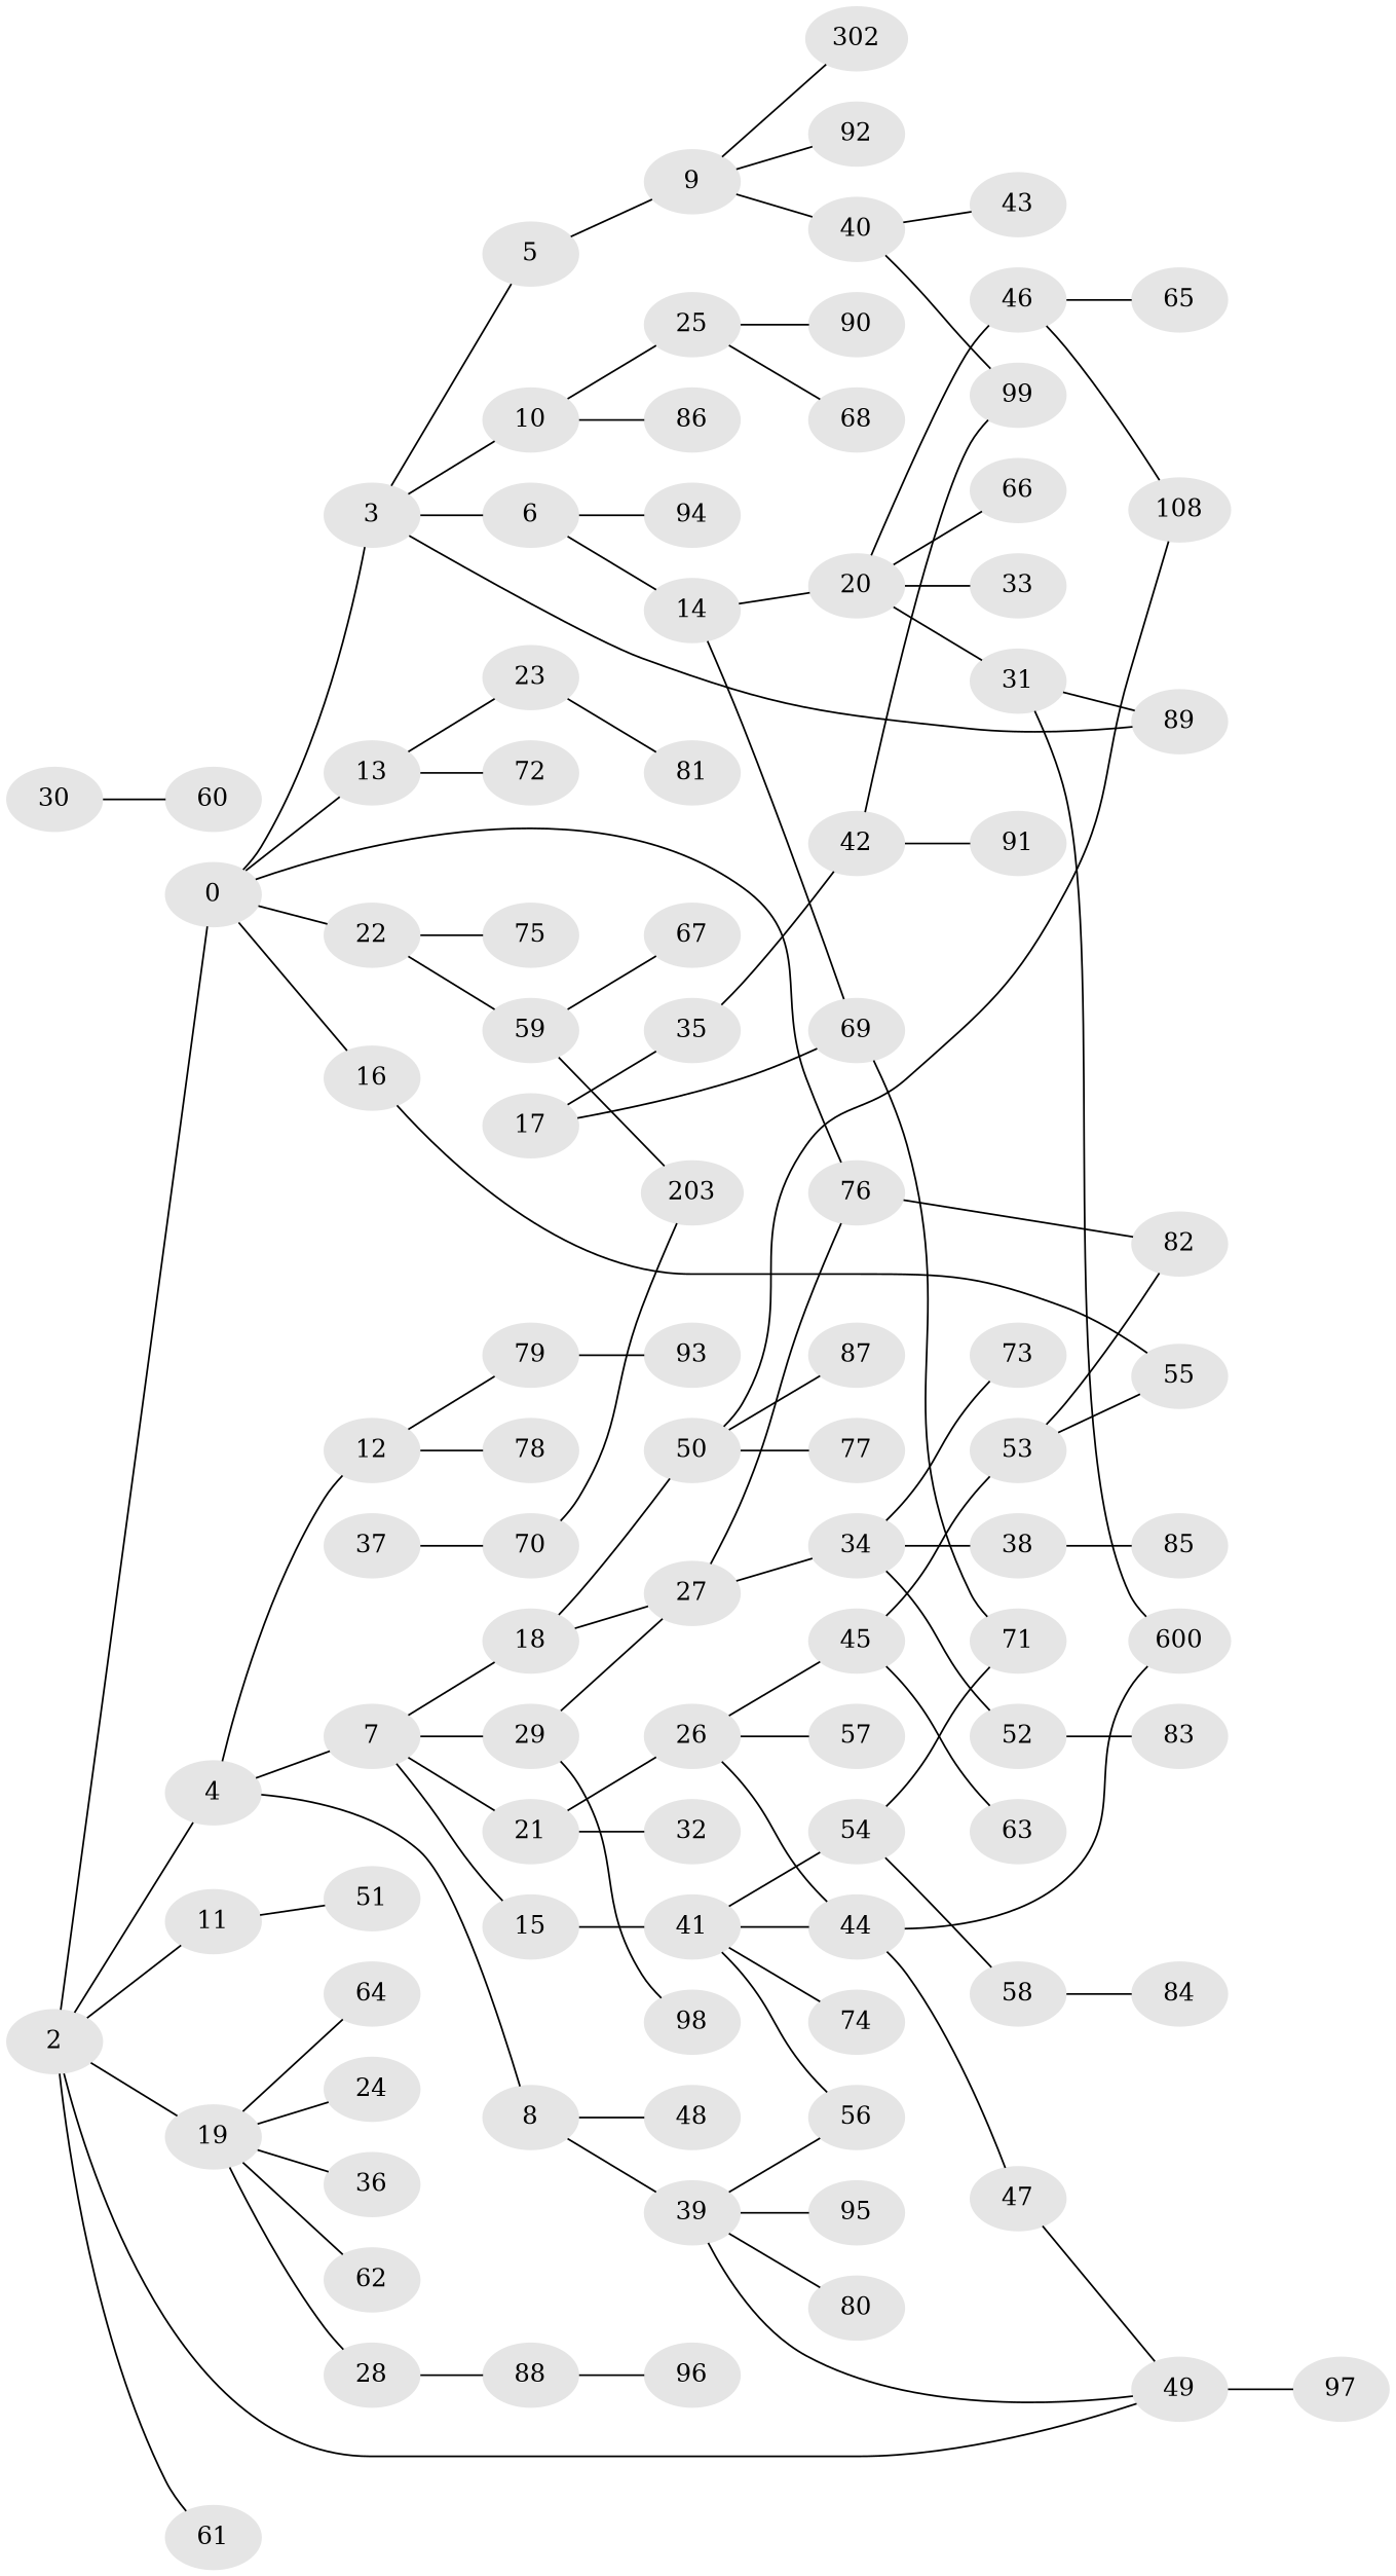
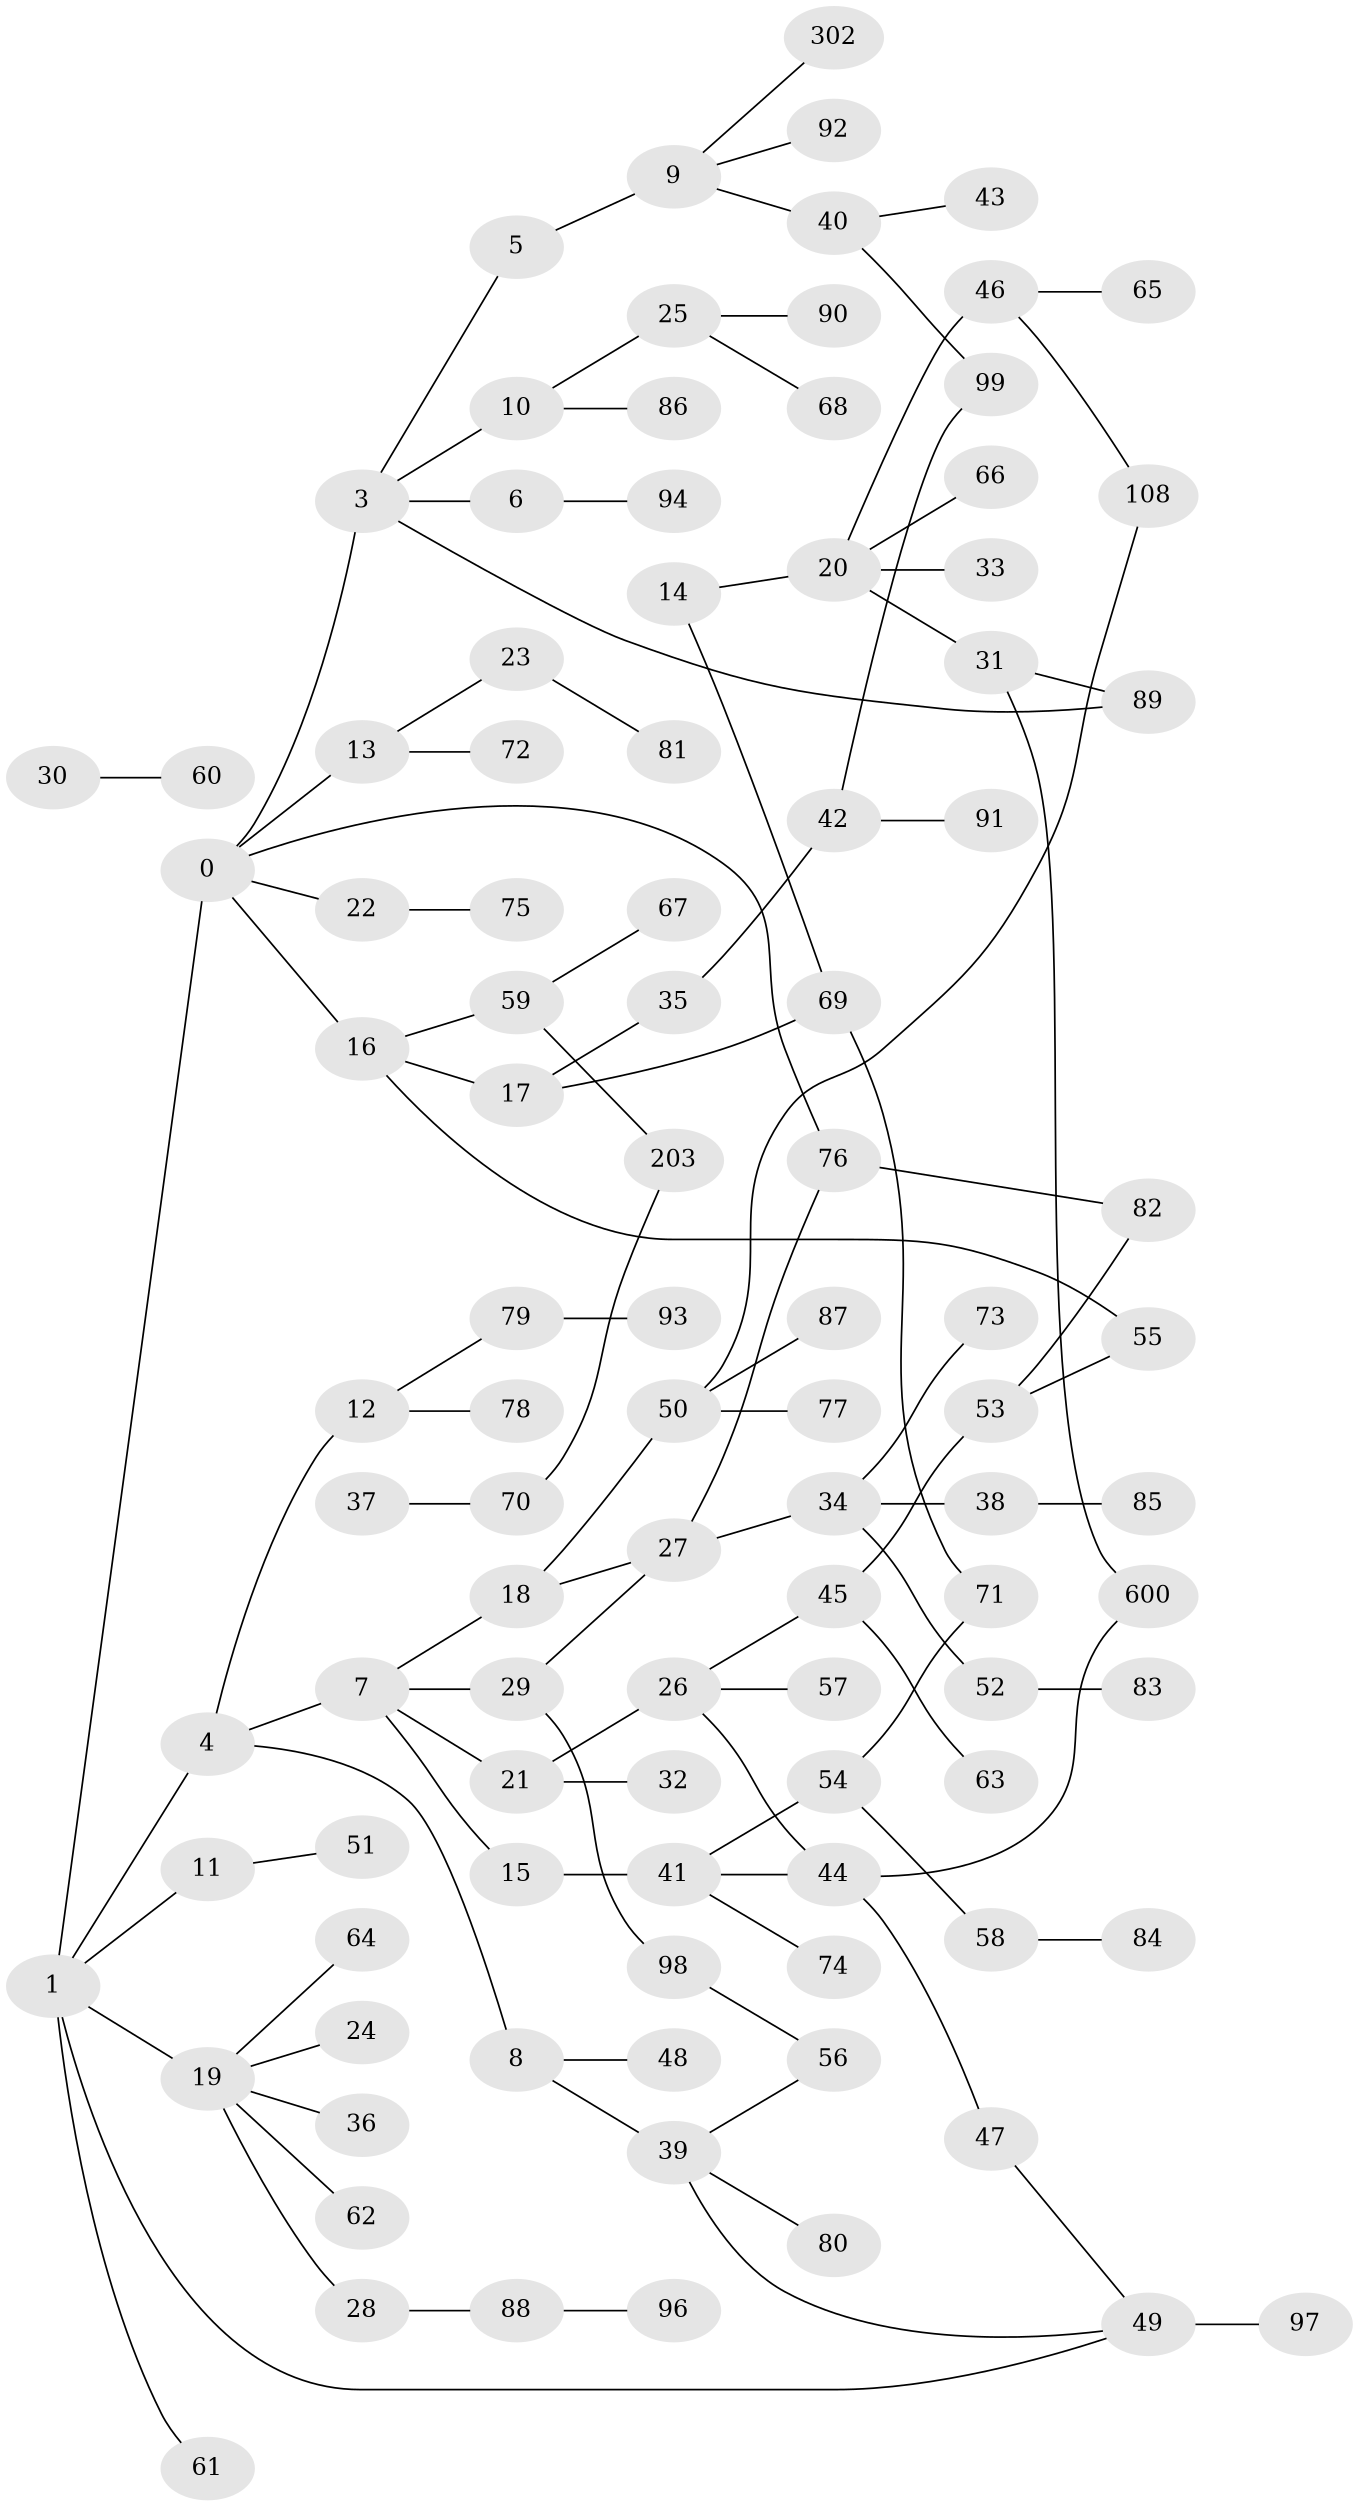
  graph {
    rankdir=LR
    node [color=gray90 style=filled]
    n1 [label=0]
-   1 [label=2]
+   1
    4
    11
    19
    49
    61
    3
    13
    16
    22
    76
    7
    8
    12
    51
    24
    28
    36
    62
    64
    97
    5
    6
    10
    89
    23
    72
    17
    55
    59
    75
    82
    9
    14
    94
    25
    86
    15
    18
    21
    29
    39
    48
    78
    79
    40
    92
    n49 [label=302]
    20
    69
    41
    27
    50
    26
    32
    98
    80
-   95
    56
    43
    99
    68
    90
    93
    81
    31
    33
    46
    66
    71
    44
    54
    74
    35
    67
    n77 [label=203]
    42
    91
    34
    77
    n82 [label=108]
    87
    88
    n85 [label=600]
    65
    45
    57
    30
    60
    47
    53
    63
    38
    52
    73
    96
    37
    70
    85
    83
    58
    84
    n1 -- 3
    n1 -- 13
    n1 -- 16
    n1 -- 22
    n1 -- 76
    1 -- n1
    1 -- 4
    1 -- 11
    1 -- 19
    1 -- 49
    1 -- 61
    4 -- 7
    4 -- 8
    4 -- 12
    11 -- 51
    19 -- 24
    19 -- 28
    19 -- 36
    19 -- 62
    19 -- 64
    49 -- 97
    3 -- 5
    3 -- 6
    3 -- 10
    3 -- 89
    13 -- 23
    13 -- 72
+   16 -- 17
    16 -- 55
-   22 -- 59
+   16 -- 59
    22 -- 75
    76 -- 82
    7 -- 15
    7 -- 18
    7 -- 21
    7 -- 29
    8 -- 39
    8 -- 48
    12 -- 78
    12 -- 79
    28 -- 88
    5 -- 9
-   6 -- 14
    6 -- 94
    10 -- 25
    10 -- 86
    23 -- 81
    17 -- 69
    17 -- 35
    59 -- 67
    59 -- n77
    9 -- 40
    9 -- 92
    9 -- n49
    14 -- 20
    14 -- 69
    25 -- 68
    25 -- 90
    15 -- 41
    18 -- 27
    18 -- 50
    21 -- 26
    21 -- 32
    29 -- 27
    29 -- 98
    39 -- 49
    39 -- 80
-   39 -- 95
    39 -- 56
    79 -- 93
    40 -- 43
    40 -- 99
    20 -- 31
    20 -- 33
    20 -- 46
    20 -- 66
    69 -- 71
-   41 -- 56
+   98 -- 56
    41 -- 44
    41 -- 54
    41 -- 74
    27 -- 76
    27 -- 34
    50 -- 77
    50 -- n82
    50 -- 87
    26 -- 44
    26 -- 45
    26 -- 57
    31 -- 89
    31 -- n85
    46 -- n82
    46 -- 65
    44 -- n85
    44 -- 47
    54 -- 71
    54 -- 58
    35 -- 42
    42 -- 99
    42 -- 91
    34 -- 38
    34 -- 52
    34 -- 73
    88 -- 96
    45 -- 53
    45 -- 63
    30 -- 60
    47 -- 49
    53 -- 55
    53 -- 82
    38 -- 85
    52 -- 83
    37 -- 70
    70 -- n77
    58 -- 84
  }
